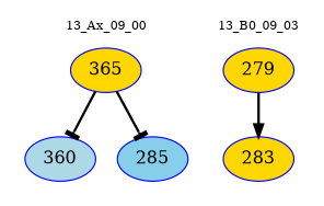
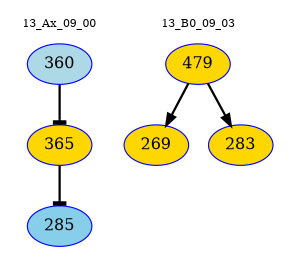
  digraph {
    node [color=blue fillcolor=gold style=filled]
    edge [arrowhead=tee color=black style=bold]
    n1 [label=365]
    n2 [fillcolor=lightblue label=360]
    n3 [fillcolor=skyblue label=285]
-   n4 [label=279]
+   n4 [label=479]
+   n5 [label=269]
    n6 [label=283]
    subgraph cluster_1 {
      color=white
      fontsize=10
      label="13_Ax_09_00"
      n1
      n2
      n3
    }
    subgraph cluster_2 {
      color=white
      fontsize=10
      label="13_B0_09_03"
      n4
+     n5
      n6
    }
-   n1 -> n2
+   n2 -> n1
    n1 -> n3
+   n4 -> n5 [arrowhead=normal]
    n4 -> n6 [arrowhead=normal]
  }
